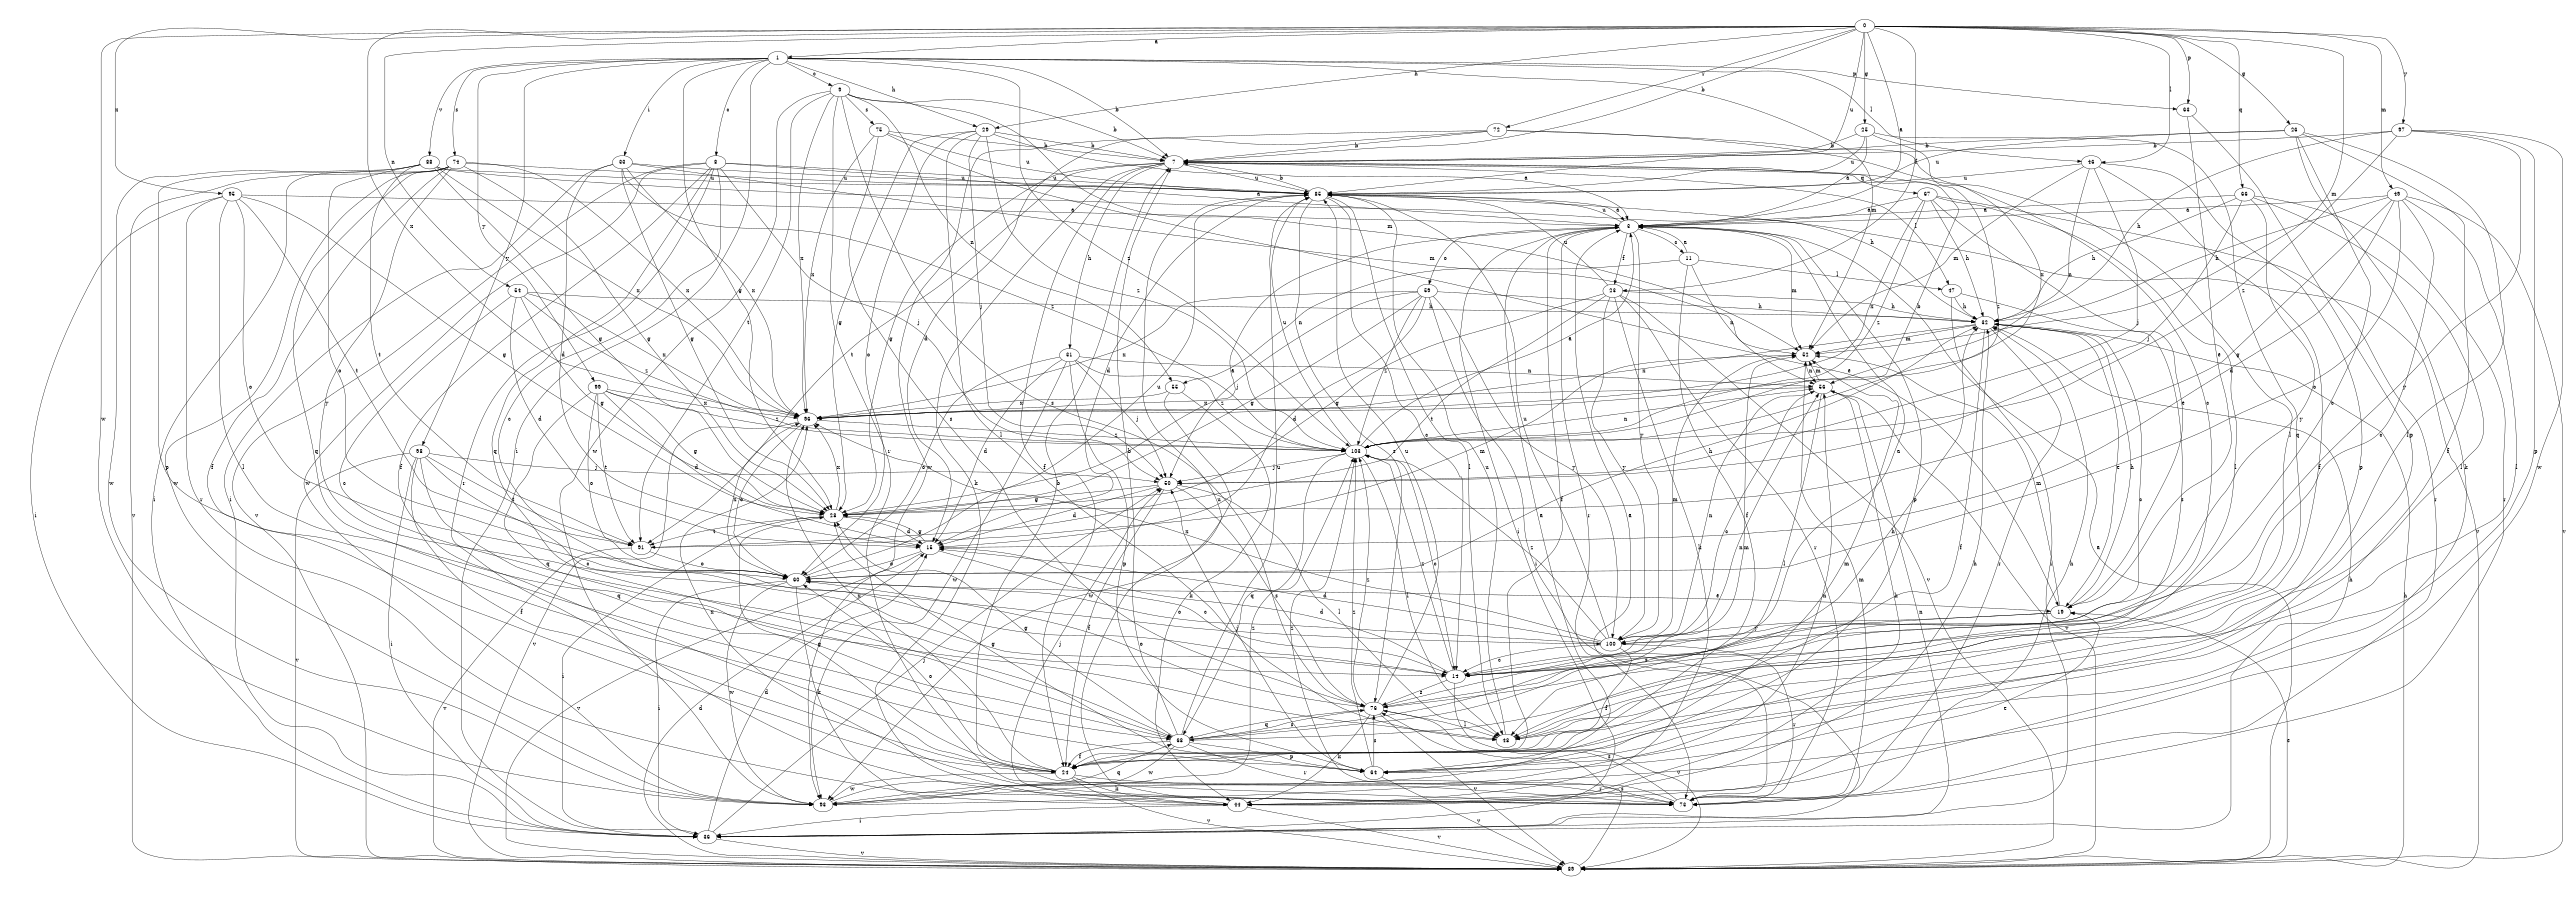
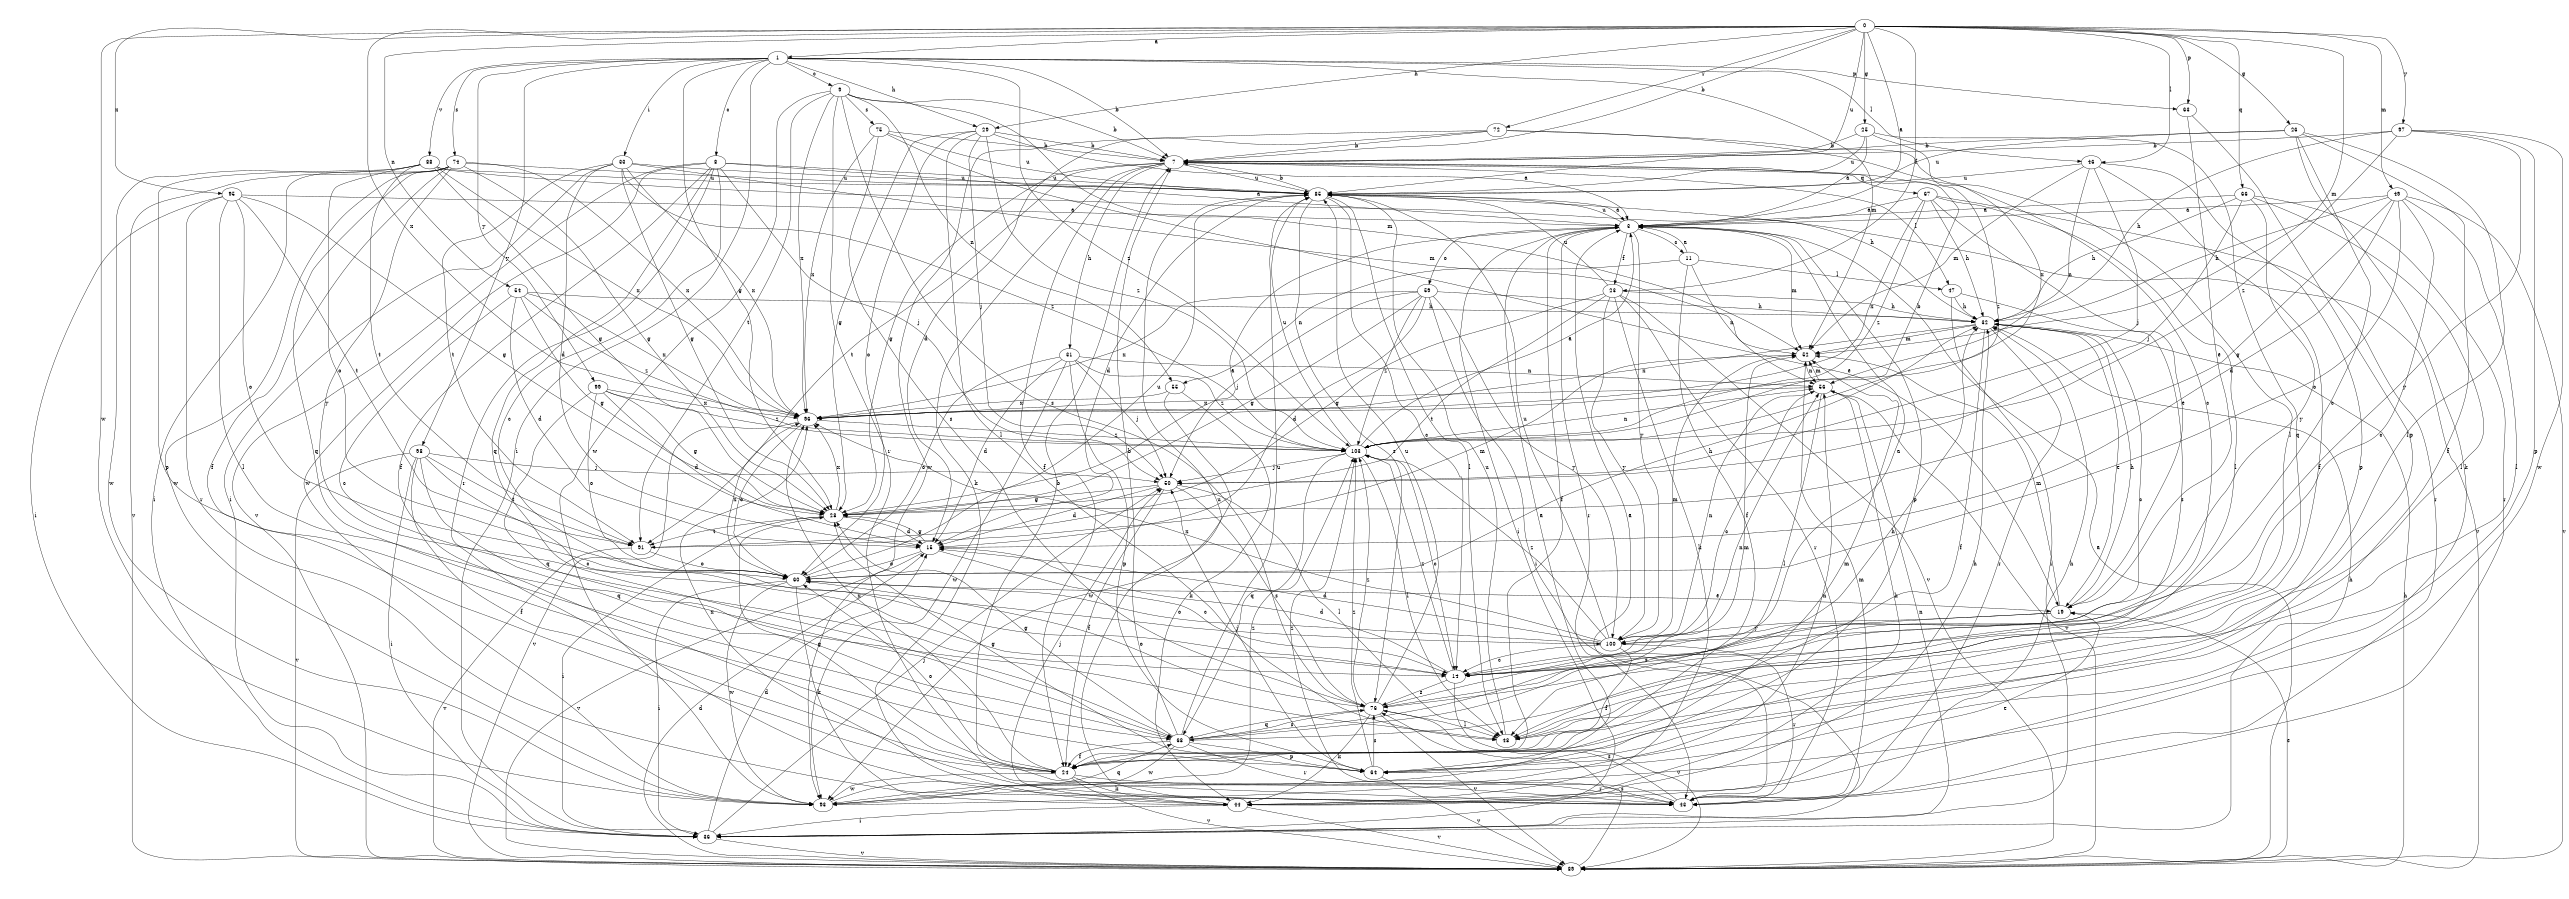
  strict digraph {
    0
    1
    3
    7
    23
    25
    26
    29
    46
    49
    52
    54
    63
    66
    72
    85
    93
    95
    96
    97
    8
    9
    28
    33
    36
    74
    88
    98
    99
    103
    11
    24
    59
    64
-   73
+   73 [label=43]
    100
    31
    44
    47
    67
    n41 [label=91]
    89
    32
    68
    n45 [label=14]
    48
    n47 [label=50]
    60
    56
    15
    19
    76
    75
    55
    0 -> 1 [label=a]
    0 -> 3 [label=a]
    0 -> 7 [label=b]
    0 -> 23 [label=f]
    0 -> 25 [label=g]
    0 -> 26 [label=g]
    0 -> 29 [label=h]
    0 -> 46 [label=l]
    0 -> 49 [label=m]
    0 -> 52 [label=m]
    0 -> 54 [label=n]
    0 -> 63 [label=p]
    0 -> 66 [label=q]
    0 -> 72 [label=r]
    0 -> 85 [label=u]
    0 -> 93 [label=w]
    0 -> 95 [label=x]
    0 -> 96 [label=x]
    0 -> 97 [label=y]
    1 -> 7 [label=b]
    1 -> 29 [label=h]
    1 -> 46 [label=l]
    1 -> 52 [label=m]
    1 -> 63 [label=p]
    1 -> 8 [label=c]
    1 -> 9 [label=c]
    1 -> 28 [label=g]
    1 -> 33 [label=i]
    1 -> 36 [label=i]
    1 -> 74 [label=s]
    1 -> 88 [label=v]
    1 -> 98 [label=y]
    1 -> 99 [label=y]
    1 -> 103 [label=z]
    3 -> 23 [label=f]
    3 -> 52 [label=m]
    3 -> 85 [label=u]
    3 -> 36 [label=i]
    3 -> 11 [label=c]
    3 -> 24 [label=f]
    3 -> 59 [label=o]
    3 -> 64 [label=p]
    3 -> 73 [label=r]
    3 -> 100 [label=y]
    7 -> 85 [label=u]
    7 -> 28 [label=g]
    7 -> 103 [label=z]
    7 -> 24 [label=f]
    7 -> 31 [label=h]
    7 -> 44 [label=k]
    7 -> 47 [label=l]
    7 -> 67 [label=q]
    7 -> n41 [label=t]
    23 -> 85 [label=u]
    23 -> 28 [label=g]
    23 -> 73 [label=r]
    23 -> 100 [label=y]
    23 -> 44 [label=k]
    23 -> n41 [label=t]
    23 -> 89 [label=v]
    23 -> 32 [label=h]
    25 -> 3 [label=a]
    25 -> 7 [label=b]
    25 -> 85 [label=u]
    25 -> 96 [label=x]
    25 -> 68 [label=q]
    26 -> 7 [label=b]
    26 -> 85 [label=u]
    26 -> 24 [label=f]
    26 -> 44 [label=k]
    26 -> n45 [label=c]
    26 -> 48 [label=l]
    29 -> 3 [label=a]
    29 -> 7 [label=b]
    29 -> 28 [label=g]
    29 -> 103 [label=z]
    29 -> 48 [label=l]
    29 -> n47 [label=j]
    29 -> 60 [label=o]
    46 -> 52 [label=m]
    46 -> 85 [label=u]
    46 -> 24 [label=f]
    46 -> 64 [label=p]
    46 -> n47 [label=j]
    46 -> 56 [label=n]
    49 -> 3 [label=a]
    49 -> 28 [label=g]
    49 -> 89 [label=v]
    49 -> 32 [label=h]
    49 -> n45 [label=c]
    49 -> 48 [label=l]
    49 -> 60 [label=o]
    49 -> 15 [label=d]
    52 -> 56 [label=n]
    54 -> 96 [label=x]
    54 -> 28 [label=g]
    54 -> 103 [label=z]
    54 -> 32 [label=h]
    54 -> n45 [label=c]
    54 -> 15 [label=d]
    63 -> 64 [label=p]
    63 -> 19 [label=e]
    66 -> 3 [label=a]
    66 -> 73 [label=r]
    66 -> 100 [label=y]
    66 -> 32 [label=h]
    66 -> 48 [label=l]
    66 -> n47 [label=j]
    72 -> 7 [label=b]
    72 -> 93 [label=w]
    72 -> n45 [label=c]
    72 -> 48 [label=l]
    72 -> 15 [label=d]
    85 -> 3 [label=a]
    85 -> 7 [label=b]
    85 -> 89 [label=v]
    85 -> n45 [label=c]
    85 -> 48 [label=l]
    85 -> 15 [label=d]
    85 -> 76 [label=s]
    93 -> 3 [label=a]
    93 -> 103 [label=z]
    93 -> 68 [label=q]
    93 -> 56 [label=n]
    95 -> 3 [label=a]
    95 -> 28 [label=g]
    95 -> 36 [label=i]
    95 -> 73 [label=r]
    95 -> n41 [label=t]
    95 -> 48 [label=l]
    95 -> 60 [label=o]
    96 -> 103 [label=z]
    96 -> 89 [label=v]
    96 -> 60 [label=o]
    97 -> 7 [label=b]
    97 -> 93 [label=w]
    97 -> 103 [label=z]
    97 -> 64 [label=p]
    97 -> 100 [label=y]
    97 -> 32 [label=h]
    8 -> 3 [label=a]
    8 -> 85 [label=u]
    8 -> 93 [label=w]
    8 -> 24 [label=f]
    8 -> 73 [label=r]
    8 -> 89 [label=v]
    8 -> 68 [label=q]
    8 -> n45 [label=c]
    8 -> n47 [label=j]
    9 -> 7 [label=b]
    9 -> 52 [label=m]
    9 -> 93 [label=w]
    9 -> 96 [label=x]
    9 -> 73 [label=r]
    9 -> n41 [label=t]
    9 -> 76 [label=s]
    9 -> 75 [label=s]
    9 -> 55 [label=n]
    28 -> 3 [label=a]
    28 -> 96 [label=x]
    28 -> 36 [label=i]
    28 -> n41 [label=t]
    28 -> 15 [label=d]
    33 -> 52 [label=m]
    33 -> 85 [label=u]
    33 -> 96 [label=x]
    33 -> 28 [label=g]
    33 -> 36 [label=i]
    33 -> 103 [label=z]
    33 -> 15 [label=d]
    36 -> 89 [label=v]
    36 -> 32 [label=h]
    36 -> n47 [label=j]
    36 -> 56 [label=n]
    36 -> 15 [label=d]
    74 -> 85 [label=u]
    74 -> 93 [label=w]
    74 -> 96 [label=x]
    74 -> 28 [label=g]
    74 -> 36 [label=i]
    74 -> 24 [label=f]
    74 -> 100 [label=y]
    74 -> 89 [label=v]
    74 -> 68 [label=q]
    88 -> 85 [label=u]
    88 -> 93 [label=w]
    88 -> 96 [label=x]
    88 -> 28 [label=g]
    88 -> 64 [label=p]
    88 -> n41 [label=t]
    88 -> 32 [label=h]
    88 -> 60 [label=o]
    98 -> 36 [label=i]
    98 -> 24 [label=f]
    98 -> n41 [label=t]
    98 -> 89 [label=v]
    98 -> 68 [label=q]
    98 -> n45 [label=c]
    98 -> n47 [label=j]
    99 -> 96 [label=x]
    99 -> 28 [label=g]
    99 -> 103 [label=z]
-   99 -> n41 [label=t]
+   33 -> n41 [label=t]
    99 -> 68 [label=q]
    99 -> 60 [label=o]
    99 -> 15 [label=d]
    103 -> 3 [label=a]
    103 -> 7 [label=b]
    103 -> 85 [label=u]
    103 -> 68 [label=q]
    103 -> n45 [label=c]
    103 -> 48 [label=l]
    103 -> n47 [label=j]
    103 -> 56 [label=n]
    11 -> 3 [label=a]
    11 -> 24 [label=f]
    11 -> 47 [label=l]
    11 -> 56 [label=n]
    11 -> 55 [label=n]
    24 -> 93 [label=w]
    24 -> 96 [label=x]
    24 -> 28 [label=g]
    24 -> 73 [label=r]
    24 -> 44 [label=k]
    24 -> 89 [label=v]
    24 -> 60 [label=o]
    59 -> 96 [label=x]
    59 -> 28 [label=g]
    59 -> 36 [label=i]
    59 -> 103 [label=z]
    59 -> 100 [label=y]
    59 -> 32 [label=h]
    59 -> n47 [label=j]
    59 -> 15 [label=d]
    64 -> 52 [label=m]
    64 -> 28 [label=g]
    64 -> 103 [label=z]
    64 -> 89 [label=v]
    64 -> n47 [label=j]
    64 -> 76 [label=s]
    73 -> 3 [label=a]
    73 -> 7 [label=b]
    73 -> 52 [label=m]
    73 -> 96 [label=x]
    73 -> 103 [label=z]
    73 -> 32 [label=h]
    73 -> 76 [label=s]
    100 -> 52 [label=m]
    100 -> 85 [label=u]
    100 -> 96 [label=x]
    100 -> 103 [label=z]
    100 -> 24 [label=f]
    100 -> 73 [label=r]
    100 -> n45 [label=c]
    100 -> 60 [label=o]
    100 -> 56 [label=n]
    100 -> 15 [label=d]
    31 -> 93 [label=w]
    31 -> 103 [label=z]
    31 -> 64 [label=p]
    31 -> n47 [label=j]
    31 -> 60 [label=o]
    31 -> 56 [label=n]
    31 -> 15 [label=d]
    44 -> 85 [label=u]
    44 -> 36 [label=i]
    44 -> 89 [label=v]
    44 -> 32 [label=h]
    44 -> n47 [label=j]
    44 -> 19 [label=e]
    47 -> 36 [label=i]
    47 -> 32 [label=h]
    47 -> 76 [label=s]
    67 -> 3 [label=a]
    67 -> 96 [label=x]
    67 -> 103 [label=z]
    67 -> 73 [label=r]
    67 -> 32 [label=h]
    67 -> 48 [label=l]
    67 -> 19 [label=e]
    n41 -> 52 [label=m]
    n41 -> 89 [label=v]
    n41 -> 60 [label=o]
    89 -> 3 [label=a]
    89 -> 32 [label=h]
    89 -> 15 [label=d]
    89 -> 19 [label=e]
    89 -> 76 [label=s]
    32 -> 52 [label=m]
    32 -> 96 [label=x]
    32 -> 24 [label=f]
    32 -> 73 [label=r]
    32 -> n45 [label=c]
    32 -> 19 [label=e]
    68 -> 7 [label=b]
    68 -> 52 [label=m]
    68 -> 85 [label=u]
    68 -> 93 [label=w]
    68 -> 28 [label=g]
    68 -> 24 [label=f]
    68 -> 64 [label=p]
    68 -> 73 [label=r]
    68 -> 32 [label=h]
    68 -> 76 [label=s]
    n45 -> 3 [label=a]
    n45 -> 103 [label=z]
    n45 -> 89 [label=v]
    n45 -> 15 [label=d]
    n45 -> 76 [label=s]
    48 -> 85 [label=u]
    n47 -> 28 [label=g]
    n47 -> 24 [label=f]
    n47 -> 48 [label=l]
    n47 -> 15 [label=d]
    n47 -> 76 [label=s]
    60 -> 85 [label=u]
    60 -> 93 [label=w]
    60 -> 96 [label=x]
    60 -> 36 [label=i]
    60 -> 44 [label=k]
    60 -> 32 [label=h]
    60 -> 19 [label=e]
    56 -> 52 [label=m]
    56 -> 96 [label=x]
    56 -> 44 [label=k]
    56 -> 89 [label=v]
    56 -> n45 [label=c]
    56 -> 48 [label=l]
    15 -> 28 [label=g]
    15 -> 89 [label=v]
    15 -> n45 [label=c]
    15 -> 60 [label=o]
    19 -> 52 [label=m]
    19 -> 100 [label=y]
    19 -> 32 [label=h]
    19 -> 76 [label=s]
    76 -> 85 [label=u]
    76 -> 103 [label=z]
    76 -> 44 [label=k]
    76 -> 89 [label=v]
    76 -> 68 [label=q]
    76 -> 48 [label=l]
    76 -> 60 [label=o]
    76 -> 56 [label=n]
    75 -> 7 [label=b]
    75 -> 85 [label=u]
    75 -> 96 [label=x]
    75 -> 19 [label=e]
    75 -> 76 [label=s]
    55 -> 93 [label=w]
    55 -> 96 [label=x]
    55 -> 44 [label=k]
  }
